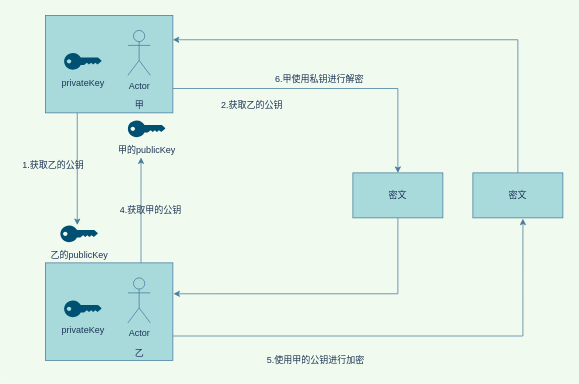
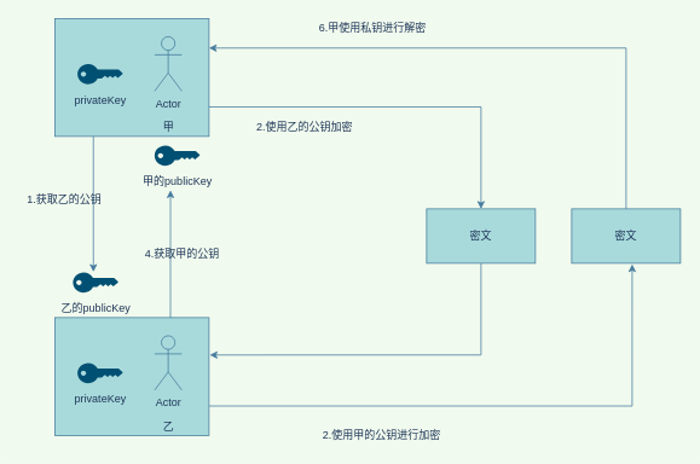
  <mxCell id="0" />
  <mxCell id="1" parent="0" />
  <mxCell id="2" style="edgeStyle=orthogonalEdgeStyle;curved=0;rounded=0;sketch=0;orthogonalLoop=1;jettySize=auto;html=1;exitX=0.25;exitY=1;exitDx=0;exitDy=0;entryX=0.45;entryY=-0.022;entryDx=0;entryDy=0;entryPerimeter=0;strokeColor=#457B9D;fillColor=#A8DADC;fontColor=#1D3557;" edge="1" parent="1" source="4" target="19"><mxGeometry relative="1" as="geometry" /></mxCell>
  <mxCell id="3" style="edgeStyle=orthogonalEdgeStyle;curved=0;rounded=0;sketch=0;orthogonalLoop=1;jettySize=auto;html=1;exitX=1;exitY=0.75;exitDx=0;exitDy=0;entryX=0.5;entryY=0;entryDx=0;entryDy=0;strokeColor=#457B9D;fillColor=#A8DADC;fontColor=#1D3557;" edge="1" parent="1" source="4" target="22"><mxGeometry relative="1" as="geometry" /></mxCell>
  <mxCell id="4" value="" style="rounded=0;whiteSpace=wrap;html=1;sketch=0;strokeColor=#457B9D;fillColor=#A8DADC;fontColor=#1D3557;" vertex="1" parent="1"><mxGeometry x="60" y="20" width="170" height="130" as="geometry" /></mxCell>
  <mxCell id="5" value="Actor" style="shape=umlActor;verticalLabelPosition=bottom;verticalAlign=top;html=1;outlineConnect=0;rounded=0;sketch=0;strokeColor=#457B9D;fillColor=#A8DADC;fontColor=#1D3557;" vertex="1" parent="1"><mxGeometry x="170" y="40" width="30" height="60" as="geometry" /></mxCell>
  <mxCell id="6" value="甲" style="text;html=1;align=center;verticalAlign=middle;resizable=0;points=[];autosize=1;fontColor=#1D3557;" vertex="1" parent="1"><mxGeometry x="170" y="130" width="30" height="20" as="geometry" /></mxCell>
  <mxCell id="7" value="乙" style="text;html=1;align=center;verticalAlign=middle;resizable=0;points=[];autosize=1;fontColor=#1D3557;" vertex="1" parent="1"><mxGeometry x="180" y="390" width="30" height="20" as="geometry" /></mxCell>
  <mxCell id="8" value="" style="points=[[0,0.5,0],[0.24,0,0],[0.5,0.28,0],[0.995,0.475,0],[0.5,0.72,0],[0.24,1,0]];verticalLabelPosition=bottom;html=1;verticalAlign=top;aspect=fixed;align=center;pointerEvents=1;shape=mxgraph.cisco19.key;fillColor=#005073;strokeColor=none;rounded=0;sketch=0;fontColor=#1D3557;" vertex="1" parent="1"><mxGeometry x="85" y="70" width="50" height="22.5" as="geometry" /></mxCell>
  <mxCell id="9" value="" style="points=[[0,0.5,0],[0.24,0,0],[0.5,0.28,0],[0.995,0.475,0],[0.5,0.72,0],[0.24,1,0]];verticalLabelPosition=bottom;html=1;verticalAlign=top;aspect=fixed;align=center;pointerEvents=1;shape=mxgraph.cisco19.key;fillColor=#005073;strokeColor=none;rounded=0;sketch=0;fontColor=#1D3557;" vertex="1" parent="1"><mxGeometry x="170" y="160" width="50" height="22.5" as="geometry" /></mxCell>
  <mxCell id="10" value="privateKey" style="text;html=1;align=center;verticalAlign=middle;resizable=0;points=[];autosize=1;fontColor=#1D3557;" vertex="1" parent="1"><mxGeometry x="75" y="100" width="70" height="20" as="geometry" /></mxCell>
  <mxCell id="11" value="甲的publicKey" style="text;html=1;align=center;verticalAlign=middle;resizable=0;points=[];autosize=1;fontColor=#1D3557;" vertex="1" parent="1"><mxGeometry x="150" y="190" width="90" height="20" as="geometry" /></mxCell>
  <mxCell id="12" style="edgeStyle=orthogonalEdgeStyle;curved=0;rounded=0;sketch=0;orthogonalLoop=1;jettySize=auto;html=1;exitX=0.75;exitY=0;exitDx=0;exitDy=0;entryX=0.417;entryY=0.975;entryDx=0;entryDy=0;entryPerimeter=0;strokeColor=#457B9D;fillColor=#A8DADC;fontColor=#1D3557;" edge="1" parent="1" source="14" target="11"><mxGeometry relative="1" as="geometry" /></mxCell>
  <mxCell id="13" style="edgeStyle=orthogonalEdgeStyle;curved=0;rounded=0;sketch=0;orthogonalLoop=1;jettySize=auto;html=1;exitX=1;exitY=0.75;exitDx=0;exitDy=0;entryX=0.556;entryY=1.019;entryDx=0;entryDy=0;entryPerimeter=0;strokeColor=#457B9D;fillColor=#A8DADC;fontColor=#1D3557;" edge="1" parent="1" source="14" target="27"><mxGeometry relative="1" as="geometry" /></mxCell>
  <mxCell id="14" value="" style="rounded=0;whiteSpace=wrap;html=1;sketch=0;strokeColor=#457B9D;fillColor=#A8DADC;fontColor=#1D3557;" vertex="1" parent="1"><mxGeometry x="60" y="350" width="170" height="130" as="geometry" /></mxCell>
  <mxCell id="15" value="Actor" style="shape=umlActor;verticalLabelPosition=bottom;verticalAlign=top;html=1;outlineConnect=0;rounded=0;sketch=0;strokeColor=#457B9D;fillColor=#A8DADC;fontColor=#1D3557;" vertex="1" parent="1"><mxGeometry x="170" y="370" width="30" height="60" as="geometry" /></mxCell>
  <mxCell id="16" value="乙" style="text;html=1;align=center;verticalAlign=middle;resizable=0;points=[];autosize=1;fontColor=#1D3557;" vertex="1" parent="1"><mxGeometry x="170" y="460" width="30" height="20" as="geometry" /></mxCell>
  <mxCell id="17" value="" style="points=[[0,0.5,0],[0.24,0,0],[0.5,0.28,0],[0.995,0.475,0],[0.5,0.72,0],[0.24,1,0]];verticalLabelPosition=bottom;html=1;verticalAlign=top;aspect=fixed;align=center;pointerEvents=1;shape=mxgraph.cisco19.key;fillColor=#005073;strokeColor=none;rounded=0;sketch=0;fontColor=#1D3557;" vertex="1" parent="1"><mxGeometry x="85" y="400" width="50" height="22.5" as="geometry" /></mxCell>
  <mxCell id="18" value="privateKey" style="text;html=1;align=center;verticalAlign=middle;resizable=0;points=[];autosize=1;fontColor=#1D3557;" vertex="1" parent="1"><mxGeometry x="75" y="430" width="70" height="20" as="geometry" /></mxCell>
  <mxCell id="19" value="" style="points=[[0,0.5,0],[0.24,0,0],[0.5,0.28,0],[0.995,0.475,0],[0.5,0.72,0],[0.24,1,0]];verticalLabelPosition=bottom;html=1;verticalAlign=top;aspect=fixed;align=center;pointerEvents=1;shape=mxgraph.cisco19.key;fillColor=#005073;strokeColor=none;rounded=0;sketch=0;fontColor=#1D3557;" vertex="1" parent="1"><mxGeometry x="80" y="300" width="50" height="22.5" as="geometry" /></mxCell>
  <mxCell id="20" value="乙的publicKey" style="text;html=1;align=center;verticalAlign=middle;resizable=0;points=[];autosize=1;fontColor=#1D3557;" vertex="1" parent="1"><mxGeometry x="60" y="330" width="90" height="20" as="geometry" /></mxCell>
  <mxCell id="21" style="edgeStyle=orthogonalEdgeStyle;curved=0;rounded=0;sketch=0;orthogonalLoop=1;jettySize=auto;html=1;exitX=0.5;exitY=1;exitDx=0;exitDy=0;entryX=1.005;entryY=0.317;entryDx=0;entryDy=0;entryPerimeter=0;strokeColor=#457B9D;fillColor=#A8DADC;fontColor=#1D3557;" edge="1" parent="1" source="22" target="14"><mxGeometry relative="1" as="geometry" /></mxCell>
  <mxCell id="22" value="密文" style="rounded=0;whiteSpace=wrap;html=1;sketch=0;strokeColor=#457B9D;fillColor=#A8DADC;fontColor=#1D3557;" vertex="1" parent="1"><mxGeometry x="470" y="230" width="120" height="60" as="geometry" /></mxCell>
  <mxCell id="23" value="1.获取乙的公钥" style="text;html=1;align=center;verticalAlign=middle;resizable=0;points=[];autosize=1;fontColor=#1D3557;" vertex="1" parent="1"><mxGeometry x="20" y="210" width="100" height="20" as="geometry" /></mxCell>
- <mxCell id="24" value="2.获取乙的公钥" style="text;html=1;align=center;verticalAlign=middle;resizable=0;points=[];autosize=1;fontColor=#1D3557;" vertex="1" parent="1"><mxGeometry x="275" y="130" width="120" height="20" as="geometry" /></mxCell>
+ <mxCell id="24" value="2.使用乙的公钥加密" style="text;html=1;align=center;verticalAlign=middle;resizable=0;points=[];autosize=1;fontColor=#1D3557;" vertex="1" parent="1"><mxGeometry x="275" y="130" width="120" height="20" as="geometry" /></mxCell>
  <mxCell id="25" value="4.获取甲的公钥" style="text;html=1;align=center;verticalAlign=middle;resizable=0;points=[];autosize=1;fontColor=#1D3557;" vertex="1" parent="1"><mxGeometry x="150" y="270" width="100" height="20" as="geometry" /></mxCell>
  <mxCell id="26" style="edgeStyle=orthogonalEdgeStyle;curved=0;rounded=0;sketch=0;orthogonalLoop=1;jettySize=auto;html=1;exitX=0.5;exitY=0;exitDx=0;exitDy=0;entryX=1;entryY=0.25;entryDx=0;entryDy=0;strokeColor=#457B9D;fillColor=#A8DADC;fontColor=#1D3557;" edge="1" parent="1" source="27" target="4"><mxGeometry relative="1" as="geometry" /></mxCell>
  <mxCell id="27" value="&lt;span&gt;密文&lt;/span&gt;" style="rounded=0;whiteSpace=wrap;html=1;sketch=0;strokeColor=#457B9D;fillColor=#A8DADC;fontColor=#1D3557;" vertex="1" parent="1"><mxGeometry x="630" y="230" width="120" height="60" as="geometry" /></mxCell>
- <mxCell id="28" value="5.使用甲的公钥进行加密" style="text;html=1;align=center;verticalAlign=middle;resizable=0;points=[];autosize=1;fontColor=#1D3557;" vertex="1" parent="1"><mxGeometry x="345" y="470" width="150" height="20" as="geometry" /></mxCell>
- <mxCell id="29" value="6.甲使用私钥进行解密" style="text;html=1;align=center;verticalAlign=middle;resizable=0;points=[];autosize=1;fontColor=#1D3557;" vertex="1" parent="1"><mxGeometry x="360" y="95" width="130" height="20" as="geometry" /></mxCell>
+ <mxCell id="28" value="2.使用甲的公钥进行加密" style="text;html=1;align=center;verticalAlign=middle;resizable=0;points=[];autosize=1;fontColor=#1D3557;" vertex="1" parent="1"><mxGeometry x="345" y="470" width="150" height="20" as="geometry" /></mxCell>
+ <mxCell id="29" value="6.甲使用私钥进行解密" style="text;html=1;align=center;verticalAlign=middle;resizable=0;points=[];autosize=1;fontColor=#1D3557;" vertex="1" parent="1"><mxGeometry x="345" y="20" width="130" height="20" as="geometry" /></mxCell>
